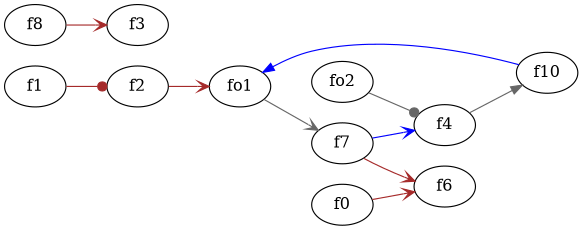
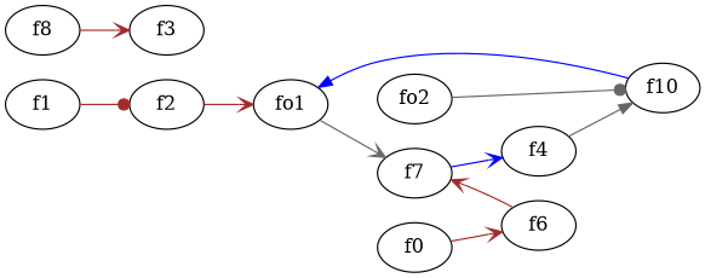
  strict digraph {
    rankdir=LR
    edge [arrowhead=vee color=brown weight=2]
    f1
    f2
    fo1
    f7
    f4
    f10
    f6
    f8
    f3
    n10 [label=f0]
    fo2
    f1 -> f2 [arrowhead=dot]
    f2 -> fo1
    fo1 -> f7 [color=gray40]
    f7 -> f4 [color=blue]
    f4 -> f10 [arrowhead=normal color=gray40]
    f10 -> fo1 [arrowhead=normal color=blue]
-   f7 -> f6
+   f6 -> f7
    f8 -> f3
    n10 -> f6
-   fo2 -> f4 [arrowhead=dot color=gray40]
+   fo2 -> f10 [arrowhead=dot color=gray40]
  }
